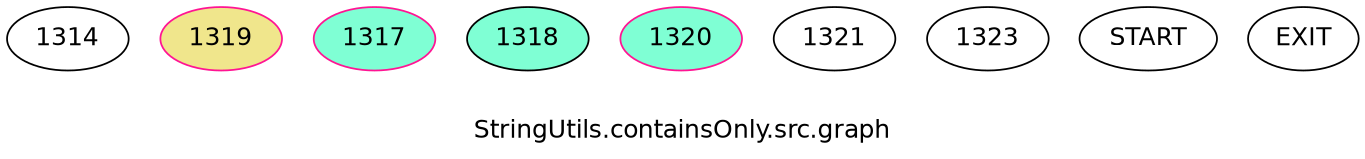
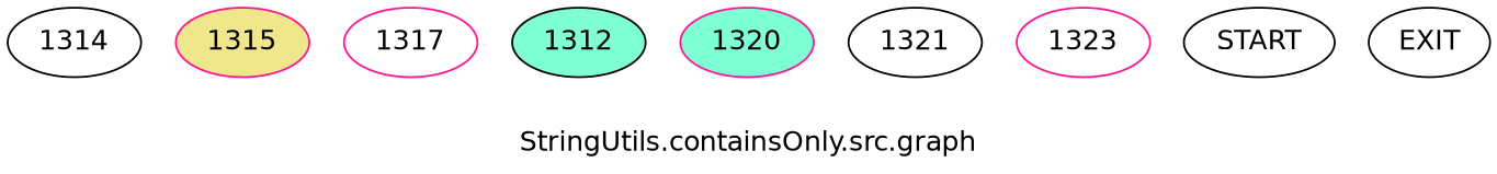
  digraph {
    label="StringUtils.containsOnly.src.graph"
    fontname="DejaVu Sans"
    node [style=filled fillcolor=white color=black fontname="DejaVu Sans"]
    n1 [label=1314]
-   n2 [label=1319 fillcolor=khaki color=deeppink]
-   n3 [label=1317 fillcolor=aquamarine color=deeppink]
-   n4 [label=1318 fillcolor=aquamarine]
+   n2 [label=1315 fillcolor=khaki color=deeppink]
+   n3 [label=1317 color=deeppink]
+   n4 [label=1312 fillcolor=aquamarine]
    n5 [label=1320 fillcolor=aquamarine color=deeppink]
    n6 [label=1321]
-   n7 [label=1323]
+   n7 [label=1323 color=deeppink]
    n8 [label=START]
    n9 [label=EXIT]
  }
